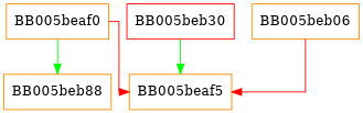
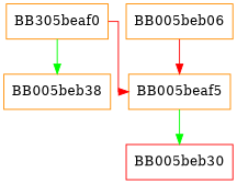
  digraph {
    splines=ortho
    node [color=darkorange shape=box]
    edge [color=green]
-   BB005beaf0
-   BB005beb38 [label=BB005beb88]
+   BB005beaf0 [label=BB305beaf0]
+   BB005beb38
    BB005beaf5
    BB005beb30 [color=red]
    BB005beb06
    BB005beaf0 -> BB005beb38
    BB005beaf0 -> BB005beaf5 [color=red]
-   BB005beb30 -> BB005beaf5
+   BB005beaf5 -> BB005beb30
    BB005beb06 -> BB005beaf5 [color=red]
  }
